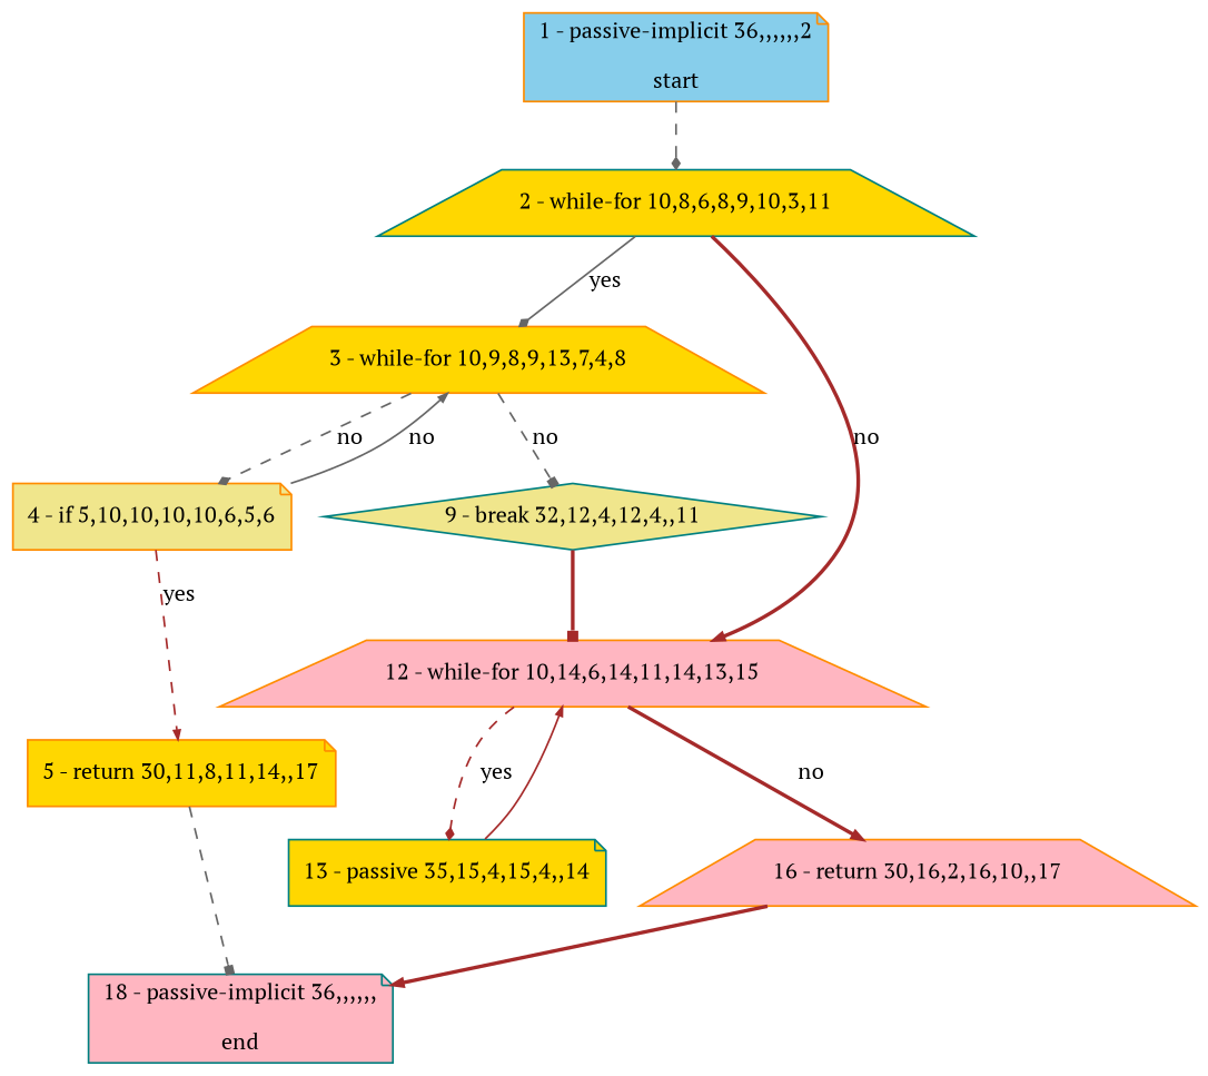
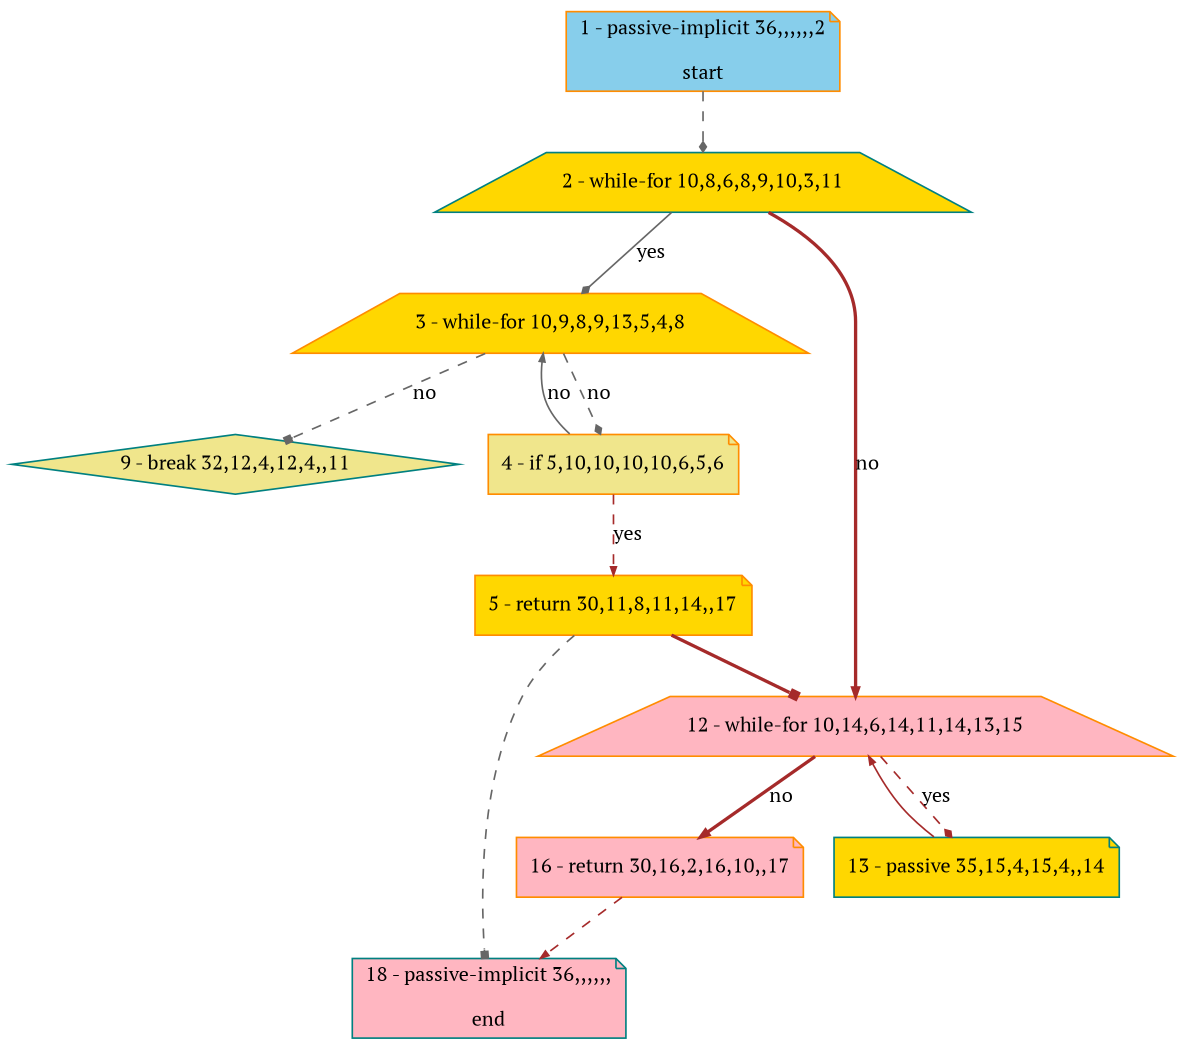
  digraph {
    bgcolor=white
    compound=true
    fillcolor="#FFFFCC"
    fontname="PT Serif"
    fontsize=12
    pack=true
    packmode=clust
    style="rounded,filled"
    node [color=darkorange compound=true fillcolor=gold fixedsize=false fontname="PT Serif" fontsize=12 node_initialized=no shape=note style=filled]
    edge [arrowhead=normal arrowsize=0.5 arrowtail=none color=brown compound=true dir=forward fontcolor=black fontname="PT Serif" fontsize=12 style=dashed]
    n1 [color=teal label="2 - while-for 10,8,6,8,9,10,3,11" shape=trapezium]
-   n2 [label="3 - while-for 10,9,8,9,13,7,4,8" shape=trapezium]
+   n2 [label="3 - while-for 10,9,8,9,13,5,4,8" shape=trapezium]
    n3 [fillcolor=lightpink label="12 - while-for 10,14,6,14,11,14,13,15" shape=trapezium]
    n4 [fillcolor=khaki label="4 - if 5,10,10,10,10,6,5,6"]
    n5 [color=teal fillcolor=khaki label="9 - break 32,12,4,12,4,,11" shape=diamond]
    n6 [color=teal label="13 - passive 35,15,4,15,4,,14"]
-   n7 [fillcolor=lightpink label="16 - return 30,16,2,16,10,,17" shape=trapezium]
+   n7 [fillcolor=lightpink label="16 - return 30,16,2,16,10,,17"]
    n8 [fillcolor=skyblue label="1 - passive-implicit 36,,,,,,2\n\nstart"]
    n9 [label="5 - return 30,11,8,11,14,,17"]
    n10 [color=teal fillcolor=lightpink label="18 - passive-implicit 36,,,,,,\n\nend"]
    n1 -> n2 [arrowhead=diamond color=gray40 label=yes style=solid]
    n1 -> n3 [label=no style=bold]
    n2 -> n4 [arrowhead=diamond color=gray40 label=no]
    n2 -> n5 [arrowhead=box color=gray40 label=no]
    n3 -> n6 [arrowhead=diamond label=yes]
    n3 -> n7 [label=no style=bold]
    n4 -> n2 [color=gray40 label=no style=solid]
    n4 -> n9 [label=yes]
-   n5 -> n3 [arrowhead=box style=bold]
+   n9 -> n3 [arrowhead=box style=bold]
    n6 -> n3 [style=solid]
-   n7 -> n10 [style=bold]
+   n7 -> n10
    n8 -> n1 [arrowhead=diamond color=gray40]
    n9 -> n10 [arrowhead=box color=gray40]
  }
